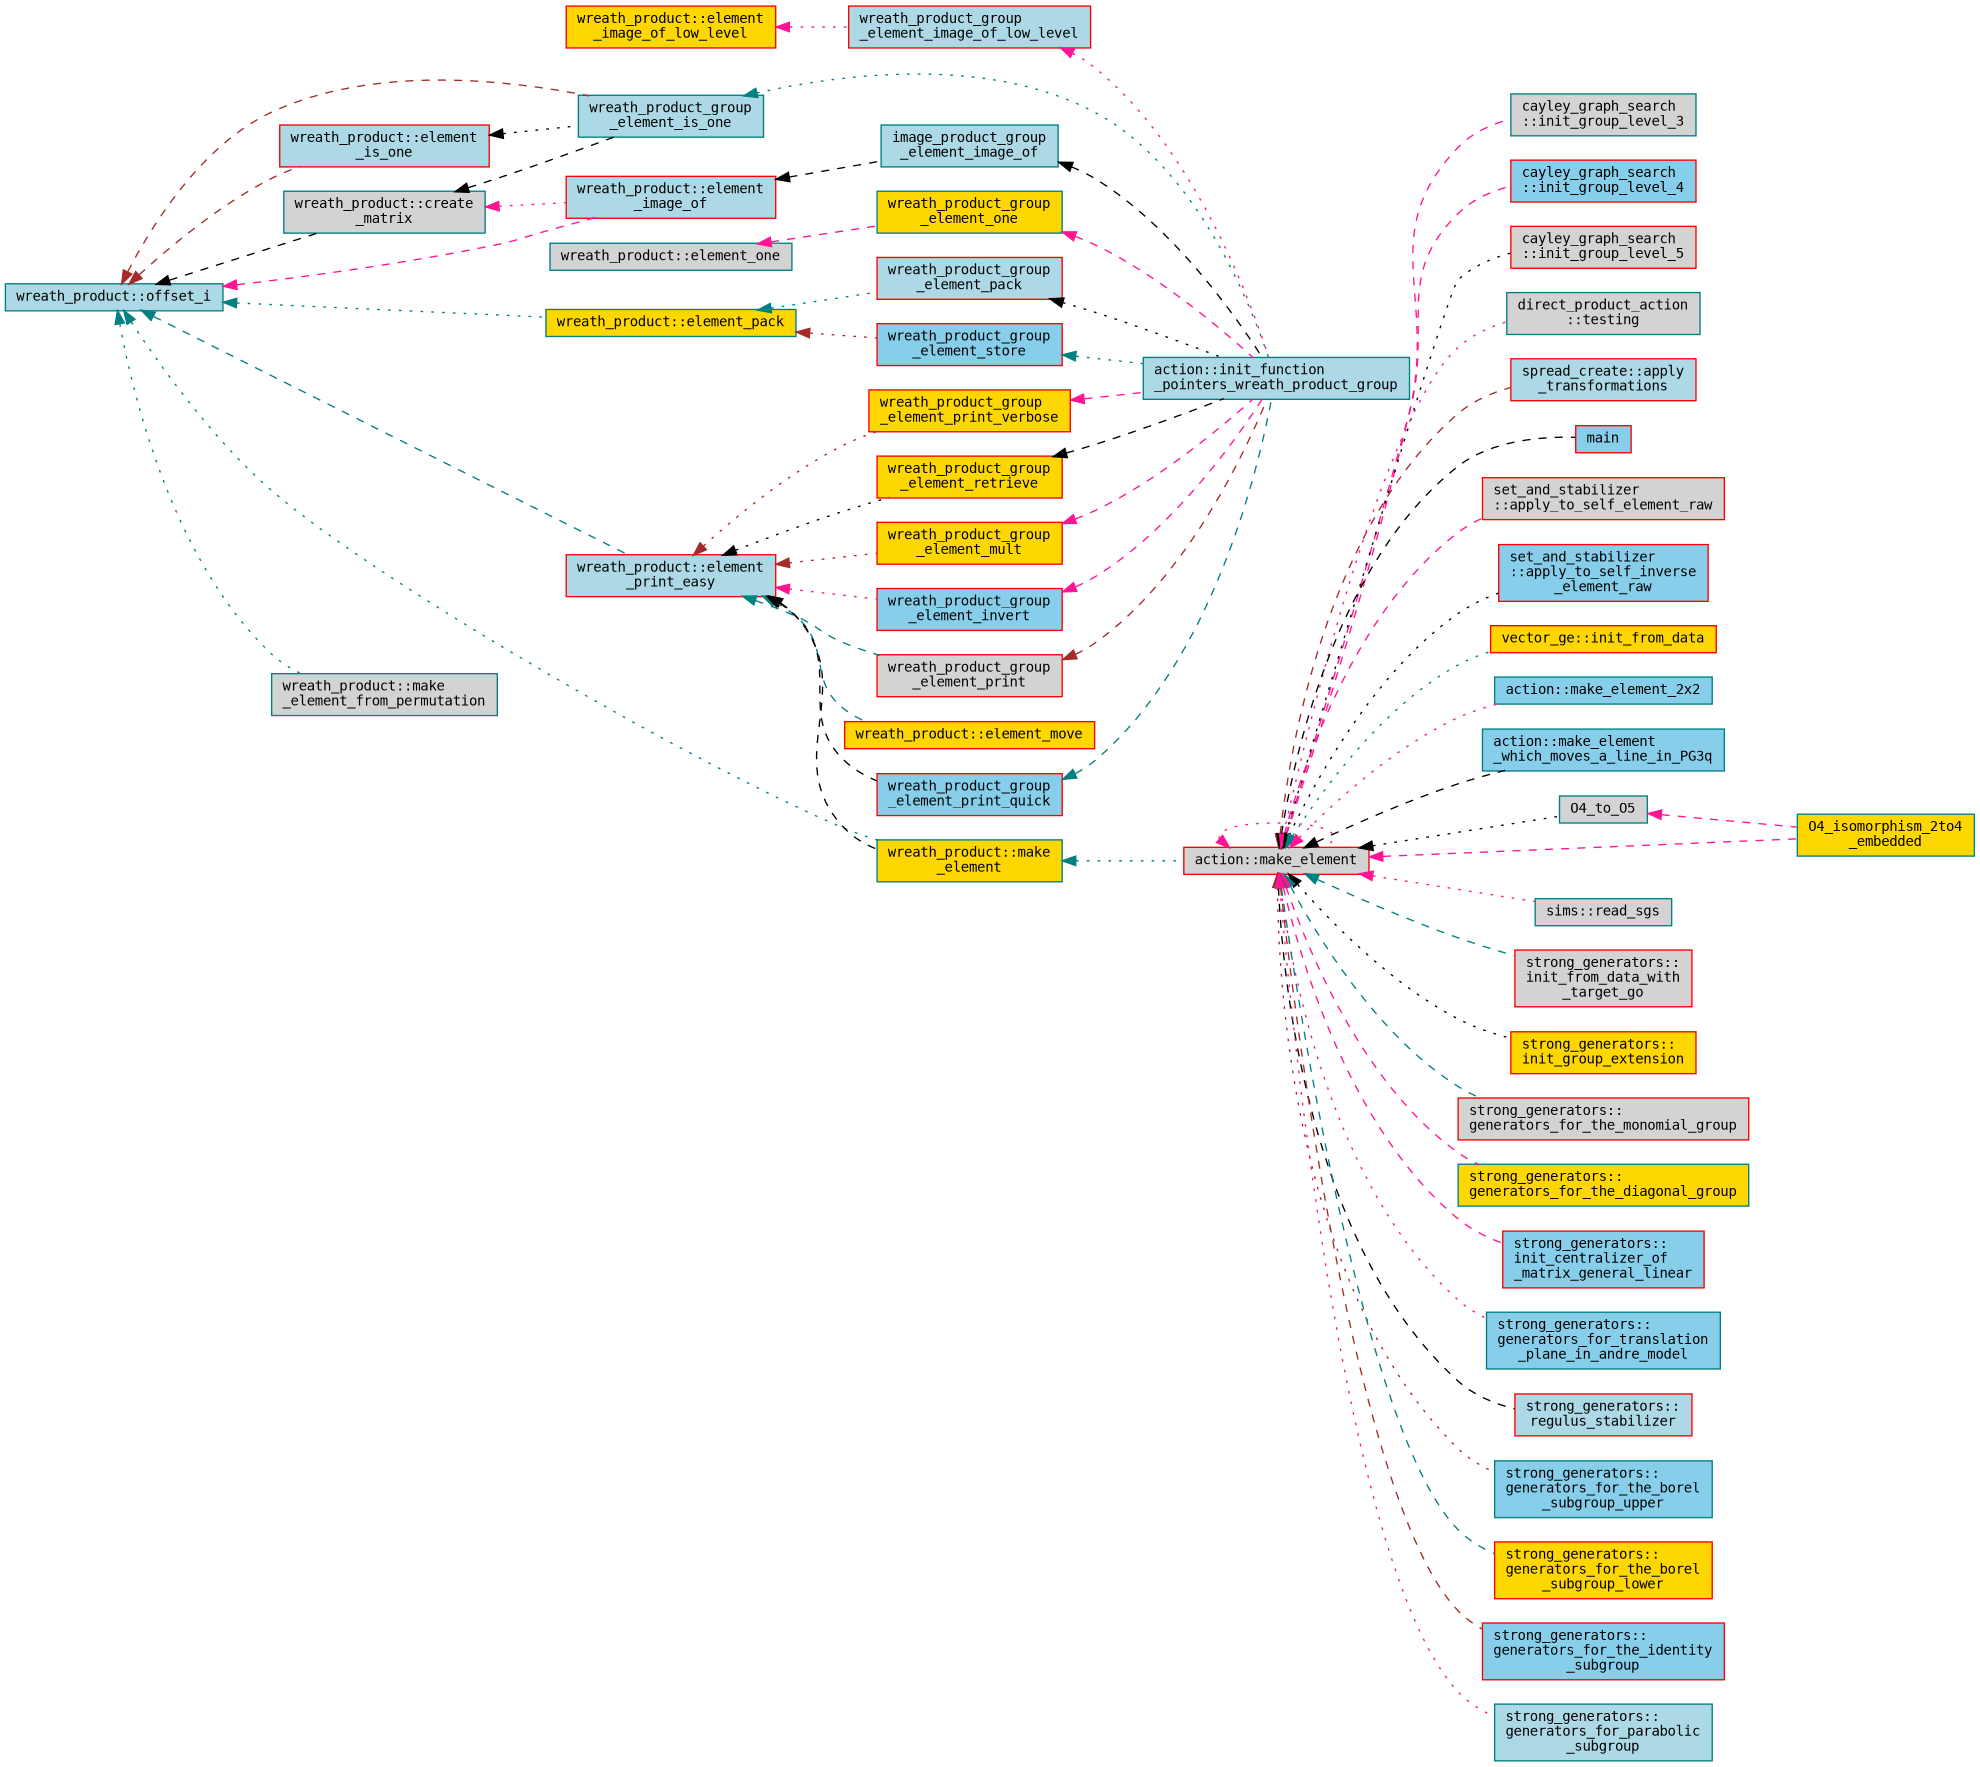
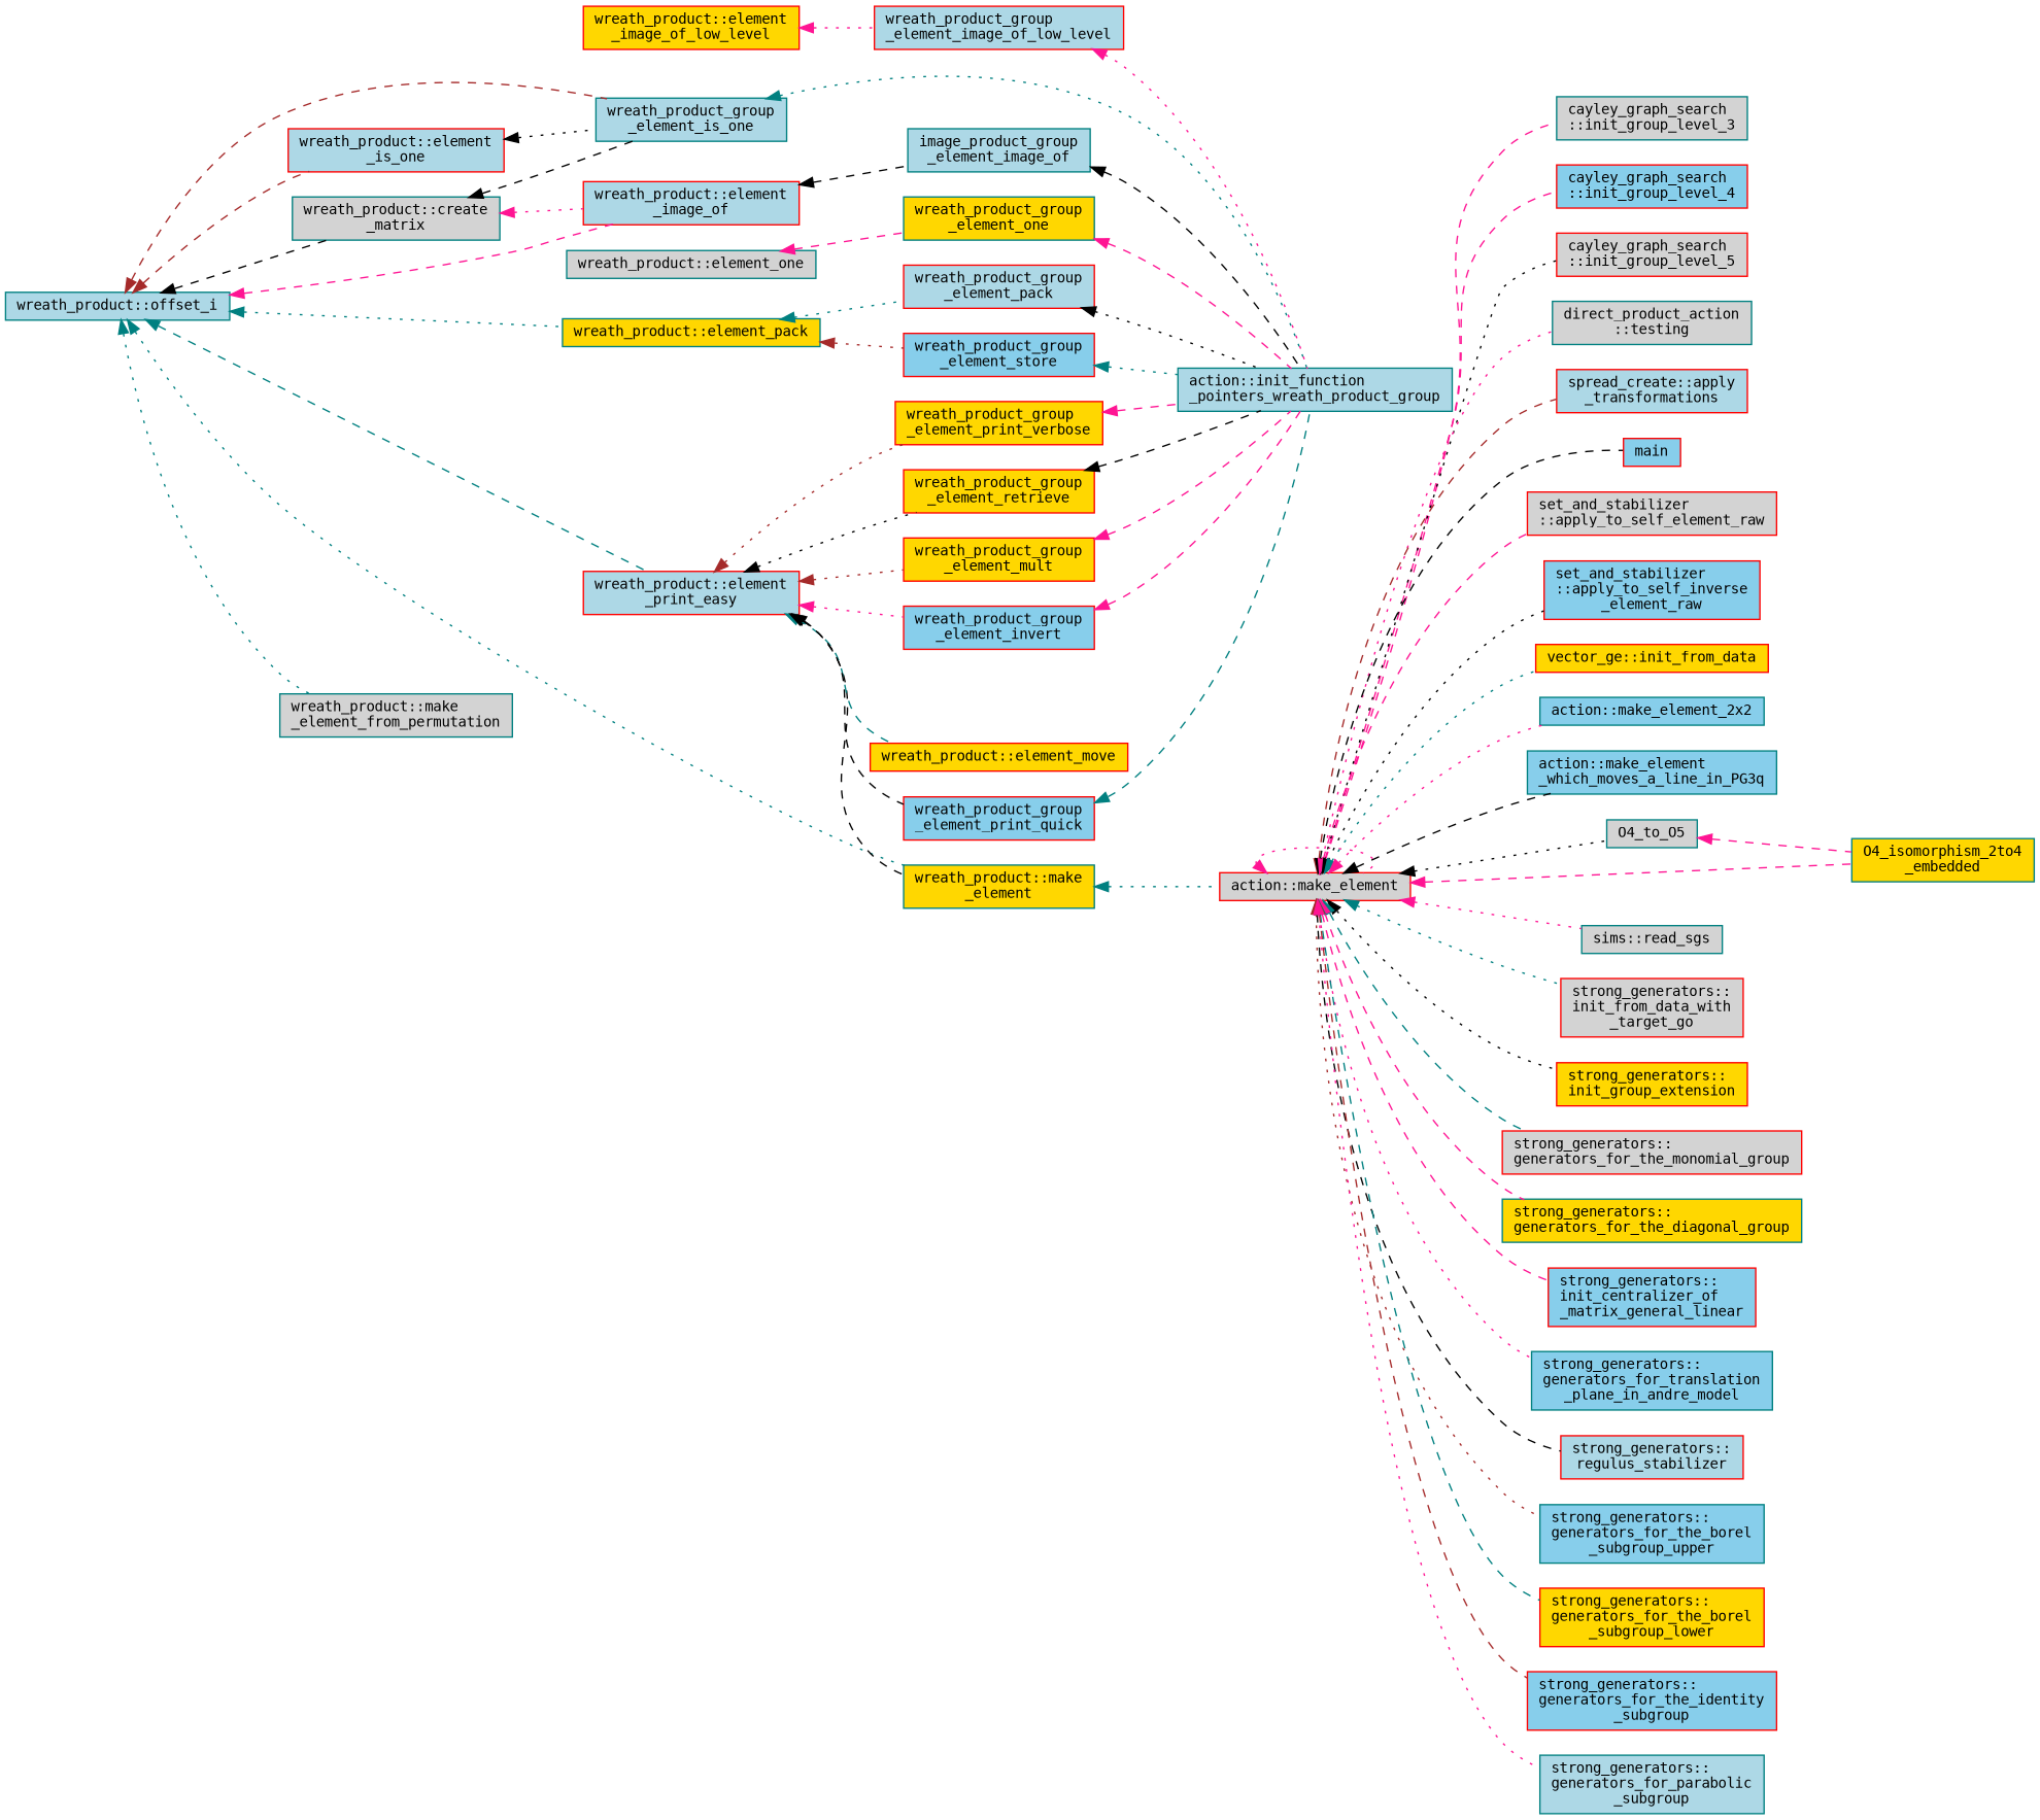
  digraph {
    fontname="DejaVu Sans Mono"
    rankdir=LR
    node [color=red fillcolor=lightgrey fontname="DejaVu Sans Mono" fontsize=10 shape=record style=filled]
    edge [color=deeppink dir=back fontname="DejaVu Sans Mono" fontsize=10 labelfontname=Helvetica labelfontsize=10 style=dashed]
    n1 [color=teal fillcolor=lightblue fontcolor=black height=0.2 label="wreath_product::offset_i" width=0.4]
    n2 [fillcolor=lightblue height=0.2 label="wreath_product::element\l_image_of" width=0.4]
    n3 [fillcolor=lightblue height=0.2 label="wreath_product::element\l_is_one" width=0.4]
    n4 [color=teal height=0.2 label="wreath_product::create\l_matrix" width=0.4]
    n5 [color=teal fillcolor=gold height=0.2 label="wreath_product::element_pack" width=0.4]
    n6 [color=teal height=0.2 label="wreath_product::make\l_element_from_permutation" width=0.4]
    n7 [color=teal fillcolor=gold height=0.2 label="wreath_product::make\l_element" width=0.4]
    n8 [fillcolor=lightblue height=0.2 label="wreath_product::element\l_print_easy" width=0.4]
    n9 [color=teal fillcolor=lightblue height=0.2 label="wreath_product_group\l_element_is_one" width=0.4]
    n10 [color=teal fillcolor=lightblue height=0.2 label="image_product_group\l_element_image_of" width=0.4]
    n11 [color=teal height=0.2 label="wreath_product::element_one" width=0.4]
    n12 [color=teal fillcolor=gold height=0.2 label="wreath_product_group\l_element_one" width=0.4]
    n13 [fillcolor=lightblue height=0.2 label="wreath_product_group\l_element_pack" width=0.4]
    n14 [fillcolor=skyblue height=0.2 label="wreath_product_group\l_element_store" width=0.4]
    n15 [height=0.2 label="action::make_element" width=0.4]
    n16 [fillcolor=gold height=0.2 label="wreath_product::element_move" width=0.4]
    n17 [fillcolor=gold height=0.2 label="wreath_product_group\l_element_retrieve" width=0.4]
    n18 [fillcolor=gold height=0.2 label="wreath_product_group\l_element_mult" width=0.4]
    n19 [fillcolor=skyblue height=0.2 label="wreath_product_group\l_element_invert" width=0.4]
-   n20 [height=0.2 label="wreath_product_group\l_element_print" width=0.4]
    n21 [fillcolor=skyblue height=0.2 label="wreath_product_group\l_element_print_quick" width=0.4]
    n22 [fillcolor=gold height=0.2 label="wreath_product_group\l_element_print_verbose" width=0.4]
    n23 [color=teal fillcolor=lightblue height=0.2 label="action::init_function\l_pointers_wreath_product_group" width=0.4]
    n24 [fillcolor=gold height=0.2 label="wreath_product::element\l_image_of_low_level" width=0.4]
    n25 [fillcolor=lightblue height=0.2 label="wreath_product_group\l_element_image_of_low_level" width=0.4]
    n26 [color=teal height=0.2 label="cayley_graph_search\l::init_group_level_3" width=0.4]
    n27 [fillcolor=skyblue height=0.2 label="cayley_graph_search\l::init_group_level_4" width=0.4]
    n28 [height=0.2 label="cayley_graph_search\l::init_group_level_5" width=0.4]
    n29 [color=teal height=0.2 label="direct_product_action\l::testing" width=0.4]
    n30 [fillcolor=lightblue height=0.2 label="spread_create::apply\l_transformations" width=0.4]
    n31 [fillcolor=skyblue height=0.2 label=main width=0.4]
    n32 [height=0.2 label="set_and_stabilizer\l::apply_to_self_element_raw" width=0.4]
    n33 [fillcolor=skyblue height=0.2 label="set_and_stabilizer\l::apply_to_self_inverse\l_element_raw" width=0.4]
    n34 [fillcolor=gold height=0.2 label="vector_ge::init_from_data" width=0.4]
    n35 [color=teal fillcolor=skyblue height=0.2 label="action::make_element_2x2" width=0.4]
    n36 [color=teal fillcolor=skyblue height=0.2 label="action::make_element\l_which_moves_a_line_in_PG3q" width=0.4]
    n37 [color=teal fillcolor=gold height=0.2 label="O4_isomorphism_2to4\l_embedded" width=0.4]
    n38 [color=teal height=0.2 label=O4_to_O5 width=0.4]
    n39 [color=teal height=0.2 label="sims::read_sgs" width=0.4]
    n40 [height=0.2 label="strong_generators::\linit_from_data_with\l_target_go" width=0.4]
    n41 [fillcolor=gold height=0.2 label="strong_generators::\linit_group_extension" width=0.4]
    n42 [height=0.2 label="strong_generators::\lgenerators_for_the_monomial_group" width=0.4]
    n43 [color=teal fillcolor=gold height=0.2 label="strong_generators::\lgenerators_for_the_diagonal_group" width=0.4]
    n44 [fillcolor=skyblue height=0.2 label="strong_generators::\linit_centralizer_of\l_matrix_general_linear" width=0.4]
    n45 [color=teal fillcolor=skyblue height=0.2 label="strong_generators::\lgenerators_for_translation\l_plane_in_andre_model" width=0.4]
    n46 [fillcolor=lightblue height=0.2 label="strong_generators::\lregulus_stabilizer" width=0.4]
    n47 [color=teal fillcolor=skyblue height=0.2 label="strong_generators::\lgenerators_for_the_borel\l_subgroup_upper" width=0.4]
    n48 [fillcolor=gold height=0.2 label="strong_generators::\lgenerators_for_the_borel\l_subgroup_lower" width=0.4]
    n49 [fillcolor=skyblue height=0.2 label="strong_generators::\lgenerators_for_the_identity\l_subgroup" width=0.4]
    n50 [color=teal fillcolor=lightblue height=0.2 label="strong_generators::\lgenerators_for_parabolic\l_subgroup" width=0.4]
    n1 -> n2
    n1 -> n3 [color=brown]
    n1 -> n4 [color=black]
    n1 -> n5 [color=teal style=dotted]
    n1 -> n6 [color=teal style=dotted]
    n1 -> n7 [color=teal style=dotted]
    n1 -> n8 [color=teal]
    n1 -> n9 [color=brown]
    n2 -> n10 [color=black]
    n3 -> n9 [color=black style=dotted]
    n4 -> n2 [style=dotted]
    n4 -> n9 [color=black]
    n5 -> n13 [color=teal style=dotted]
    n5 -> n14 [color=brown style=dotted]
    n7 -> n15 [color=teal style=dotted]
    n8 -> n7 [color=black]
    n8 -> n16 [color=teal]
    n8 -> n17 [color=black style=dotted]
    n8 -> n18 [color=brown style=dotted]
    n8 -> n19 [style=dotted]
-   n8 -> n20 [color=teal]
    n8 -> n21 [color=black]
    n8 -> n22 [color=brown style=dotted]
    n9 -> n23 [color=teal style=dotted]
    n10 -> n23 [color=black]
    n11 -> n12
    n12 -> n23
    n13 -> n23 [color=black style=dotted]
    n14 -> n23 [color=teal style=dotted]
    n15 -> n15 [style=dotted]
    n15 -> n26
    n15 -> n27
    n15 -> n28 [color=black style=dotted]
    n15 -> n29 [style=dotted]
    n15 -> n30 [color=brown]
    n15 -> n31 [color=black]
    n15 -> n32
    n15 -> n33 [color=black style=dotted]
    n15 -> n34 [color=teal style=dotted]
    n15 -> n35 [style=dotted]
    n15 -> n36 [color=black]
    n15 -> n37
    n15 -> n38 [color=black style=dotted]
    n15 -> n39 [style=dotted]
-   n15 -> n40 [color=teal]
+   n15 -> n40 [color=teal style=dotted]
    n15 -> n41 [color=black style=dotted]
    n15 -> n42 [color=teal]
    n15 -> n43
    n15 -> n44
    n15 -> n45 [style=dotted]
    n15 -> n46 [color=black]
    n15 -> n47 [color=brown style=dotted]
    n15 -> n48 [color=teal]
    n15 -> n49 [color=brown]
    n15 -> n50 [style=dotted]
    n17 -> n23 [color=black]
    n18 -> n23
    n19 -> n23
-   n20 -> n23 [color=brown]
    n21 -> n23 [color=teal]
    n22 -> n23
    n24 -> n25 [style=dotted]
    n25 -> n23 [style=dotted]
    n38 -> n37
  }
